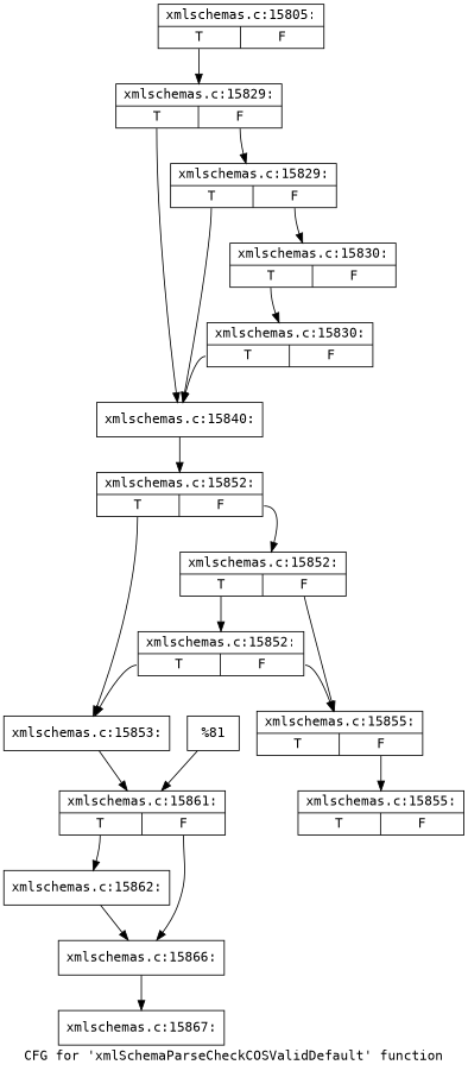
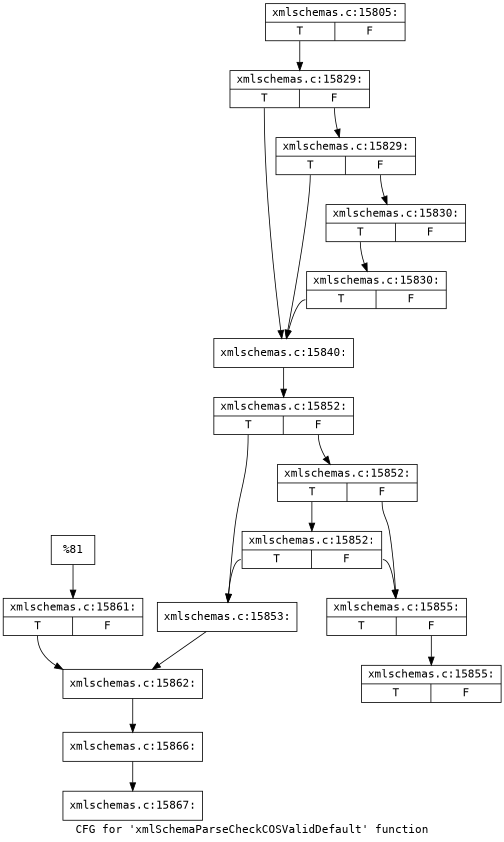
  digraph {
    fontname="DejaVu Sans Mono"
    label="CFG for 'xmlSchemaParseCheckCOSValidDefault' function"
    node [fontname="DejaVu Sans Mono" shape=record]
    edge [fontname="DejaVu Sans Mono" tailport=s0]
    n1 [label="{xmlschemas.c:15805:|{<s0>T|<s1>F}}"]
    n2 [label="{xmlschemas.c:15829:|{<s0>T|<s1>F}}"]
    n3 [label="{xmlschemas.c:15840:}"]
    n4 [label="{xmlschemas.c:15829:|{<s0>T|<s1>F}}"]
    n5 [label="{xmlschemas.c:15852:|{<s0>T|<s1>F}}"]
    n6 [label="{xmlschemas.c:15830:|{<s0>T|<s1>F}}"]
    n7 [label="{xmlschemas.c:15853:}"]
    n8 [label="{xmlschemas.c:15852:|{<s0>T|<s1>F}}"]
    n9 [label="{xmlschemas.c:15861:|{<s0>T|<s1>F}}"]
    n10 [label="{xmlschemas.c:15852:|{<s0>T|<s1>F}}"]
    n11 [label="{xmlschemas.c:15855:|{<s0>T|<s1>F}}"]
    n12 [label="{xmlschemas.c:15830:|{<s0>T|<s1>F}}"]
    n13 [label="{xmlschemas.c:15867:}"]
    n14 [label="{xmlschemas.c:15862:}"]
    n15 [label="{xmlschemas.c:15866:}"]
    n16 [label="{xmlschemas.c:15855:|{<s0>T|<s1>F}}"]
    n17 [label="{%81}"]
    n1 -> n2
    n2 -> n3
    n2 -> n4 [tailport=s1]
    n3 -> n5
    n4 -> n3
    n4 -> n6 [tailport=s1]
    n5 -> n7
    n5 -> n8 [tailport=s1]
    n6 -> n12
-   n7 -> n9
+   n7 -> n14
    n8 -> n10
    n8 -> n11 [tailport=s1]
    n9 -> n14
-   n9 -> n15 [tailport=s1]
    n10 -> n7
    n10 -> n11 [tailport=s1]
    n11 -> n16 [tailport=s1]
    n12 -> n3
    n14 -> n15
    n15 -> n13
    n17 -> n9
  }
